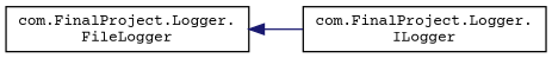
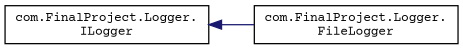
  digraph {
    rankdir=LR
    fontname="Courier Prime"
    node [color=black fillcolor=white fontname="Courier Prime" fontsize=10 shape=record style=filled]
    n1 [height=0.2 label="com.FinalProject.Logger.\lILogger" width=0.4]
    n2 [height=0.2 label="com.FinalProject.Logger.\lFileLogger" width=0.4]
-   n2 -> n1 [color=midnightblue dir=back fontname="Courier Prime" fontsize=10 labelfontname=Helvetica labelfontsize=10 style=solid]
+   n1 -> n2 [color=midnightblue dir=back fontname="Courier Prime" fontsize=10 labelfontname=Helvetica labelfontsize=10 style=solid]
  }
